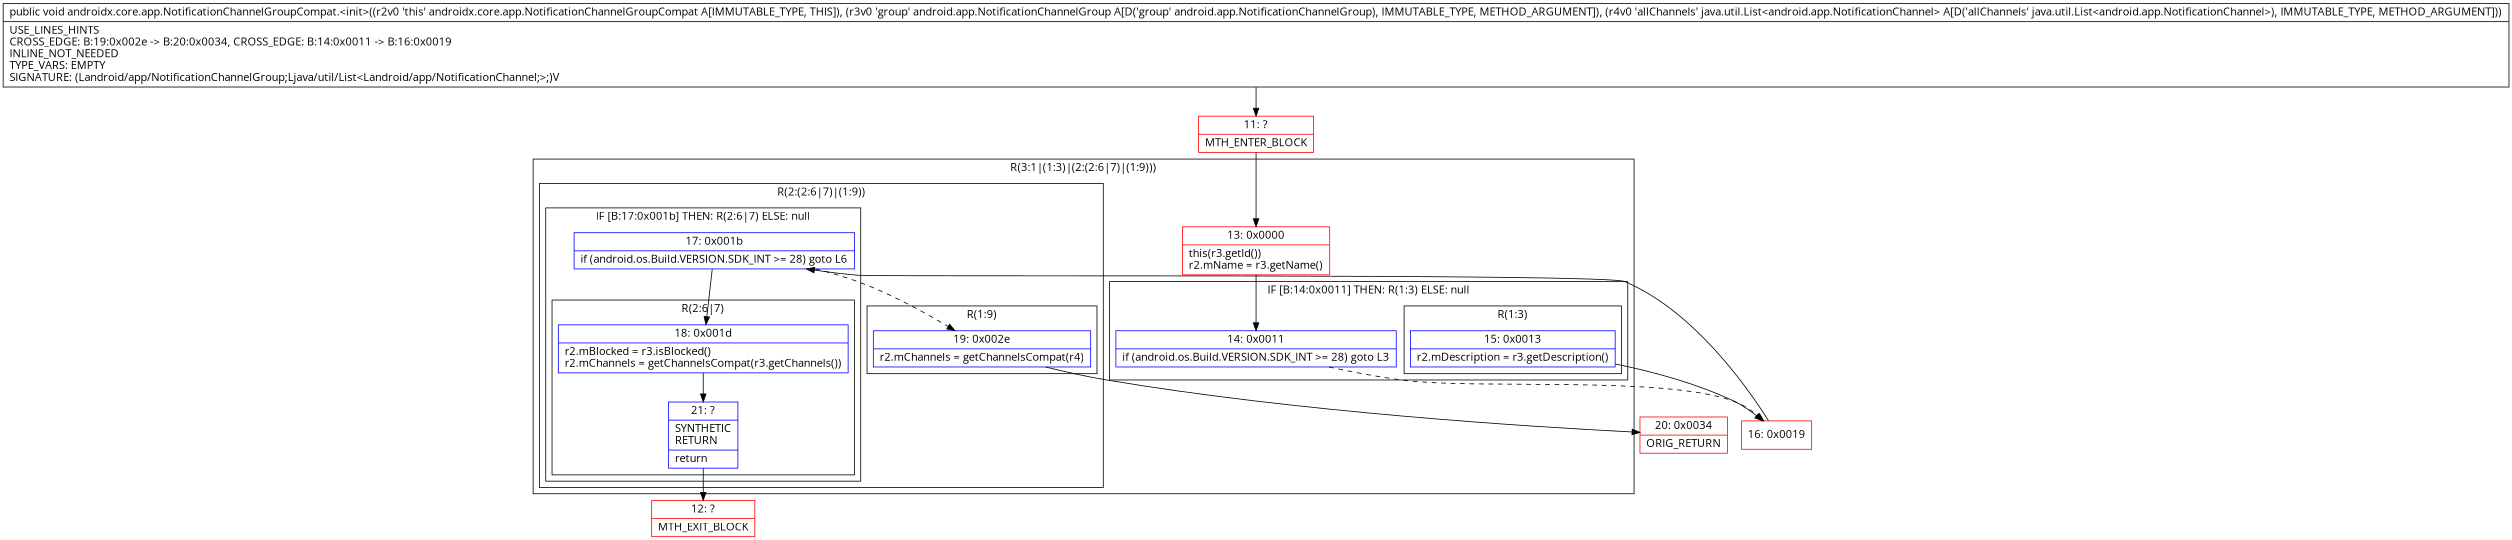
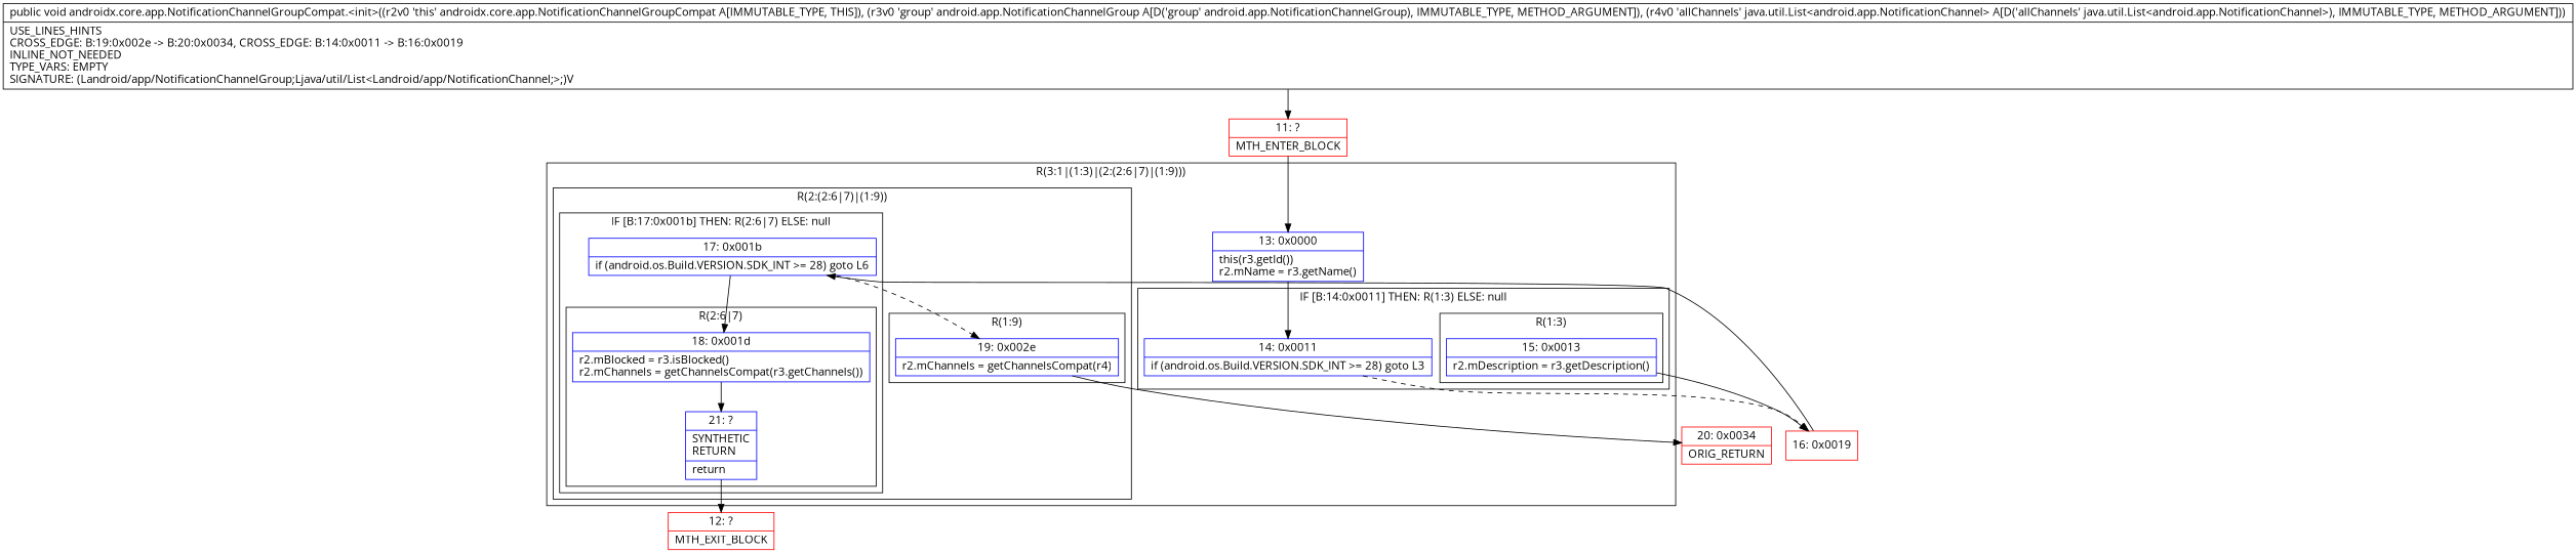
  digraph {
    fontname="Open Sans"
    node [color=blue fontname="Open Sans" shape=record]
    edge [fontname="Open Sans"]
    n1 [label="{15\:\ 0x0013|r2.mDescription = r3.getDescription()\l}"]
    n2 [label="{14\:\ 0x0011|if (android.os.Build.VERSION.SDK_INT \>= 28) goto L3\l}"]
    n3 [label="{18\:\ 0x001d|r2.mBlocked = r3.isBlocked()\lr2.mChannels = getChannelsCompat(r3.getChannels())\l}"]
    n4 [label="{21\:\ ?|SYNTHETIC\lRETURN\l|return\l}"]
    n5 [label="{17\:\ 0x001b|if (android.os.Build.VERSION.SDK_INT \>= 28) goto L6\l}"]
    n6 [label="{19\:\ 0x002e|r2.mChannels = getChannelsCompat(r4)\l}"]
-   n7 [color=red label="{13\:\ 0x0000|this(r3.getId())\lr2.mName = r3.getName()\l}"]
+   n7 [label="{13\:\ 0x0000|this(r3.getId())\lr2.mName = r3.getName()\l}"]
    n8 [color=red label="{16\:\ 0x0019}"]
    n9 [color=red label="{12\:\ ?|MTH_EXIT_BLOCK\l}"]
    n10 [color=red label="{20\:\ 0x0034|ORIG_RETURN\l}"]
    n11 [color=red label="{11\:\ ?|MTH_ENTER_BLOCK\l}"]
    n12 [label="{public void androidx.core.app.NotificationChannelGroupCompat.\<init\>((r2v0 'this' androidx.core.app.NotificationChannelGroupCompat A[IMMUTABLE_TYPE, THIS]), (r3v0 'group' android.app.NotificationChannelGroup A[D('group' android.app.NotificationChannelGroup), IMMUTABLE_TYPE, METHOD_ARGUMENT]), (r4v0 'allChannels' java.util.List\<android.app.NotificationChannel\> A[D('allChannels' java.util.List\<android.app.NotificationChannel\>), IMMUTABLE_TYPE, METHOD_ARGUMENT]))  | USE_LINES_HINTS\lCROSS_EDGE: B:19:0x002e \-\> B:20:0x0034, CROSS_EDGE: B:14:0x0011 \-\> B:16:0x0019\lINLINE_NOT_NEEDED\lTYPE_VARS: EMPTY\lSIGNATURE: (Landroid\/app\/NotificationChannelGroup;Ljava\/util\/List\<Landroid\/app\/NotificationChannel;\>;)V\l}" color=""]
    subgraph cluster_1 {
      label="R(3:1|(1:3)|(2:(2:6|7)|(1:9)))"
      n7
      subgraph cluster_2 {
        label="IF [B:14:0x0011] THEN: R(1:3) ELSE: null"
        n2
        subgraph cluster_3 {
          label="R(1:3)"
          n1
        }
      }
      subgraph cluster_4 {
        label="R(2:(2:6|7)|(1:9))"
        subgraph cluster_5 {
          label="IF [B:17:0x001b] THEN: R(2:6|7) ELSE: null"
          n5
          subgraph cluster_6 {
            label="R(2:6|7)"
            n3
            n4
          }
        }
        subgraph cluster_7 {
          label="R(1:9)"
          n6
        }
      }
    }
    n1 -> n8
    n2 -> n8 [style=dashed]
    n3 -> n4
    n4 -> n9
    n5 -> n3
    n5 -> n6 [style=dashed]
    n6 -> n10
    n7 -> n2
    n8 -> n5
    n11 -> n7
    n12 -> n11
  }
